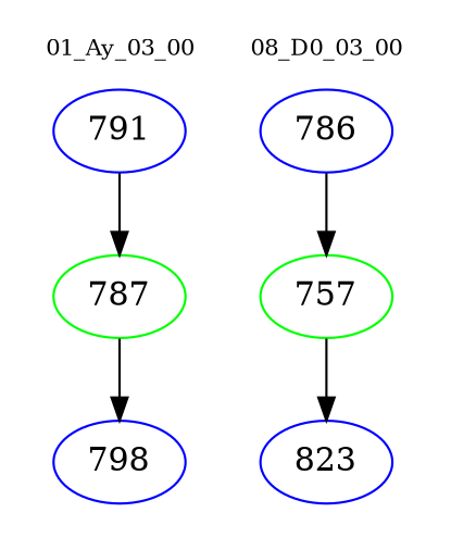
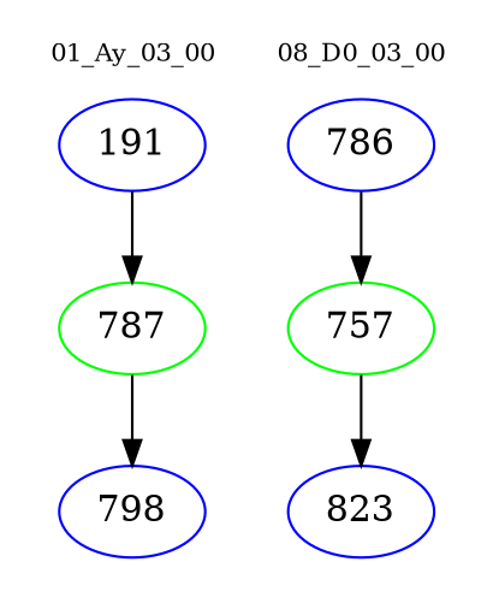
  digraph {
    node [color=blue]
    edge [color=black]
-   n1 [label=791]
+   n1 [label=191]
    n2 [color=green label=787]
    n3 [label=798]
    n4 [label=786]
    n5 [color=green label=757]
    n6 [label=823]
    subgraph cluster_1 {
      color=white
      fontsize=10
      label="01_Ay_03_00"
      n1
      n2
      n3
    }
    subgraph cluster_2 {
      color=white
      fontsize=10
      label="08_D0_03_00"
      n4
      n5
      n6
    }
    n1 -> n2
    n2 -> n3
    n4 -> n5
    n5 -> n6
  }
